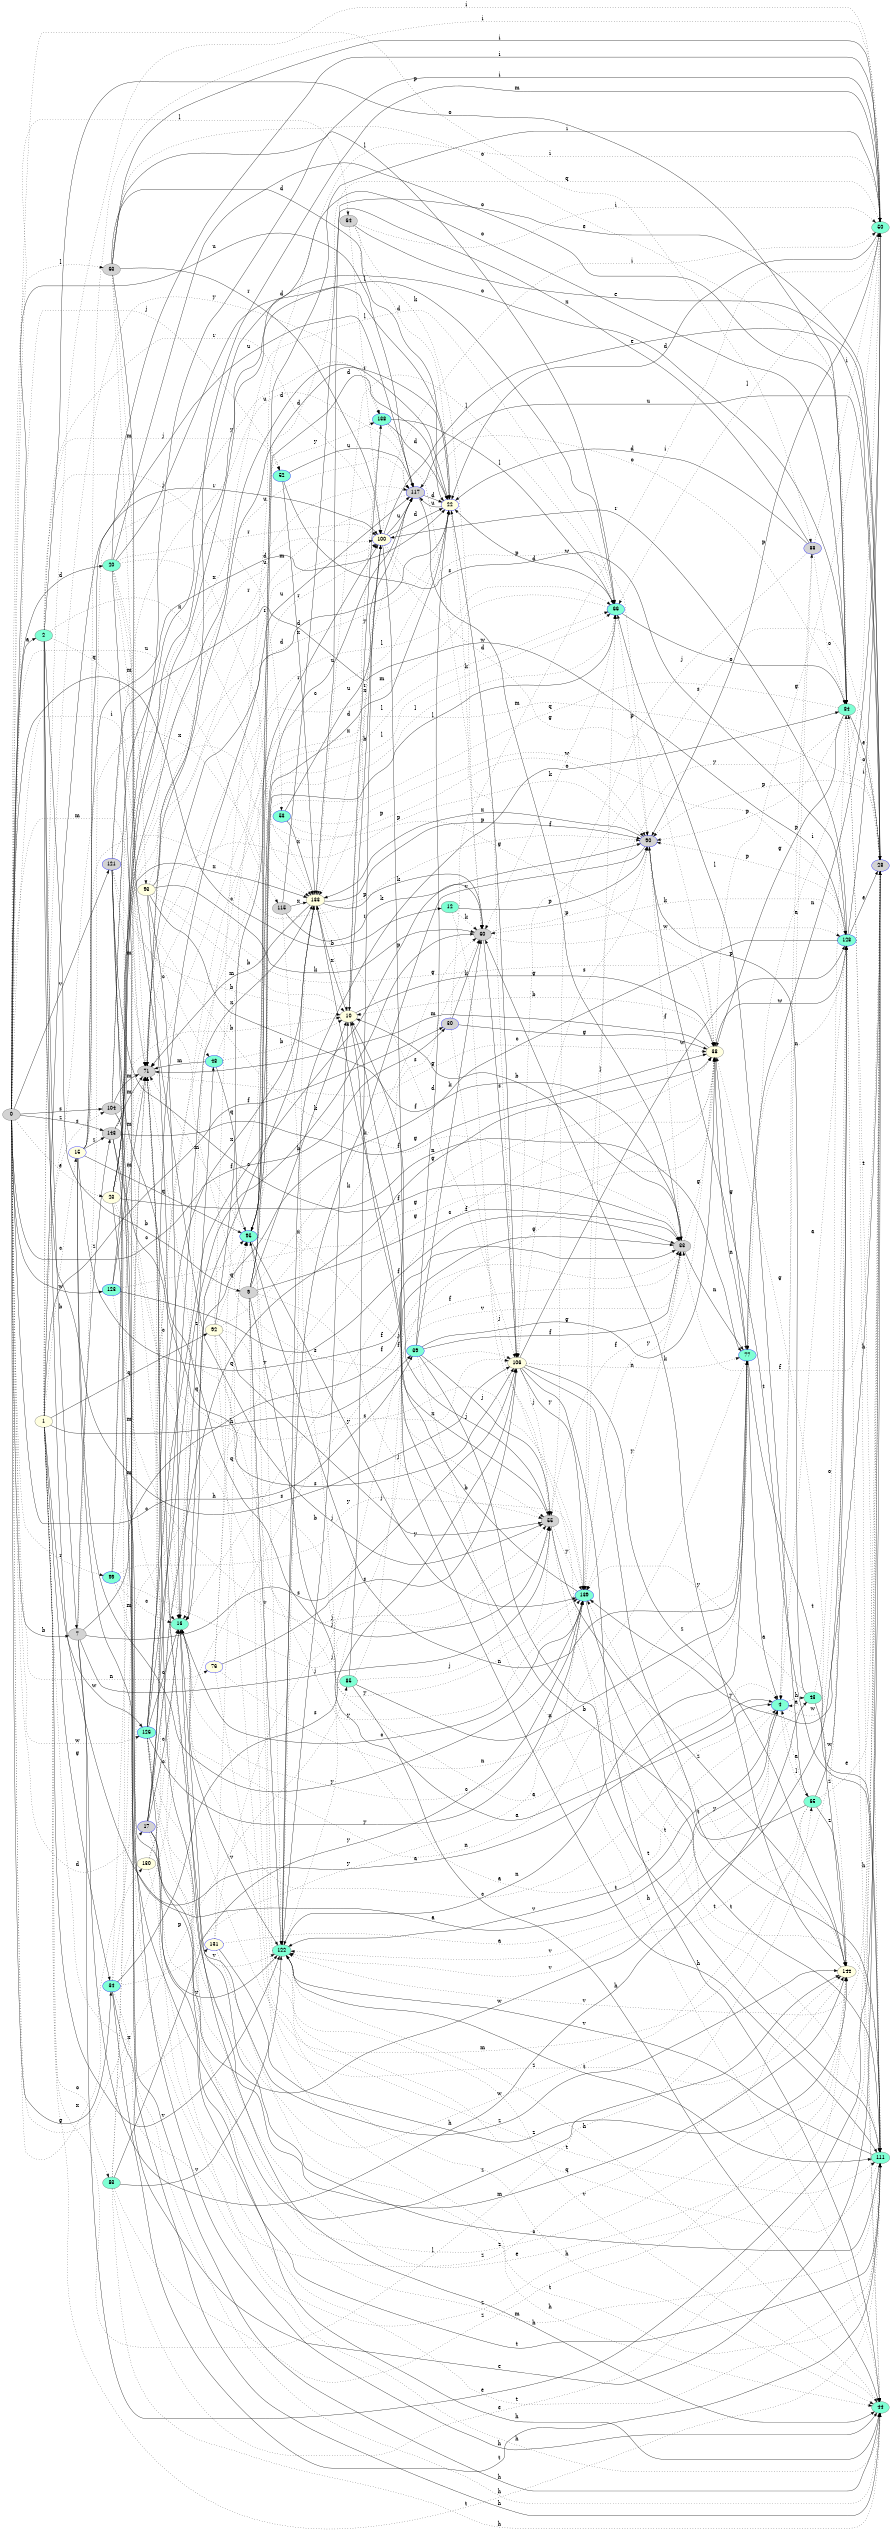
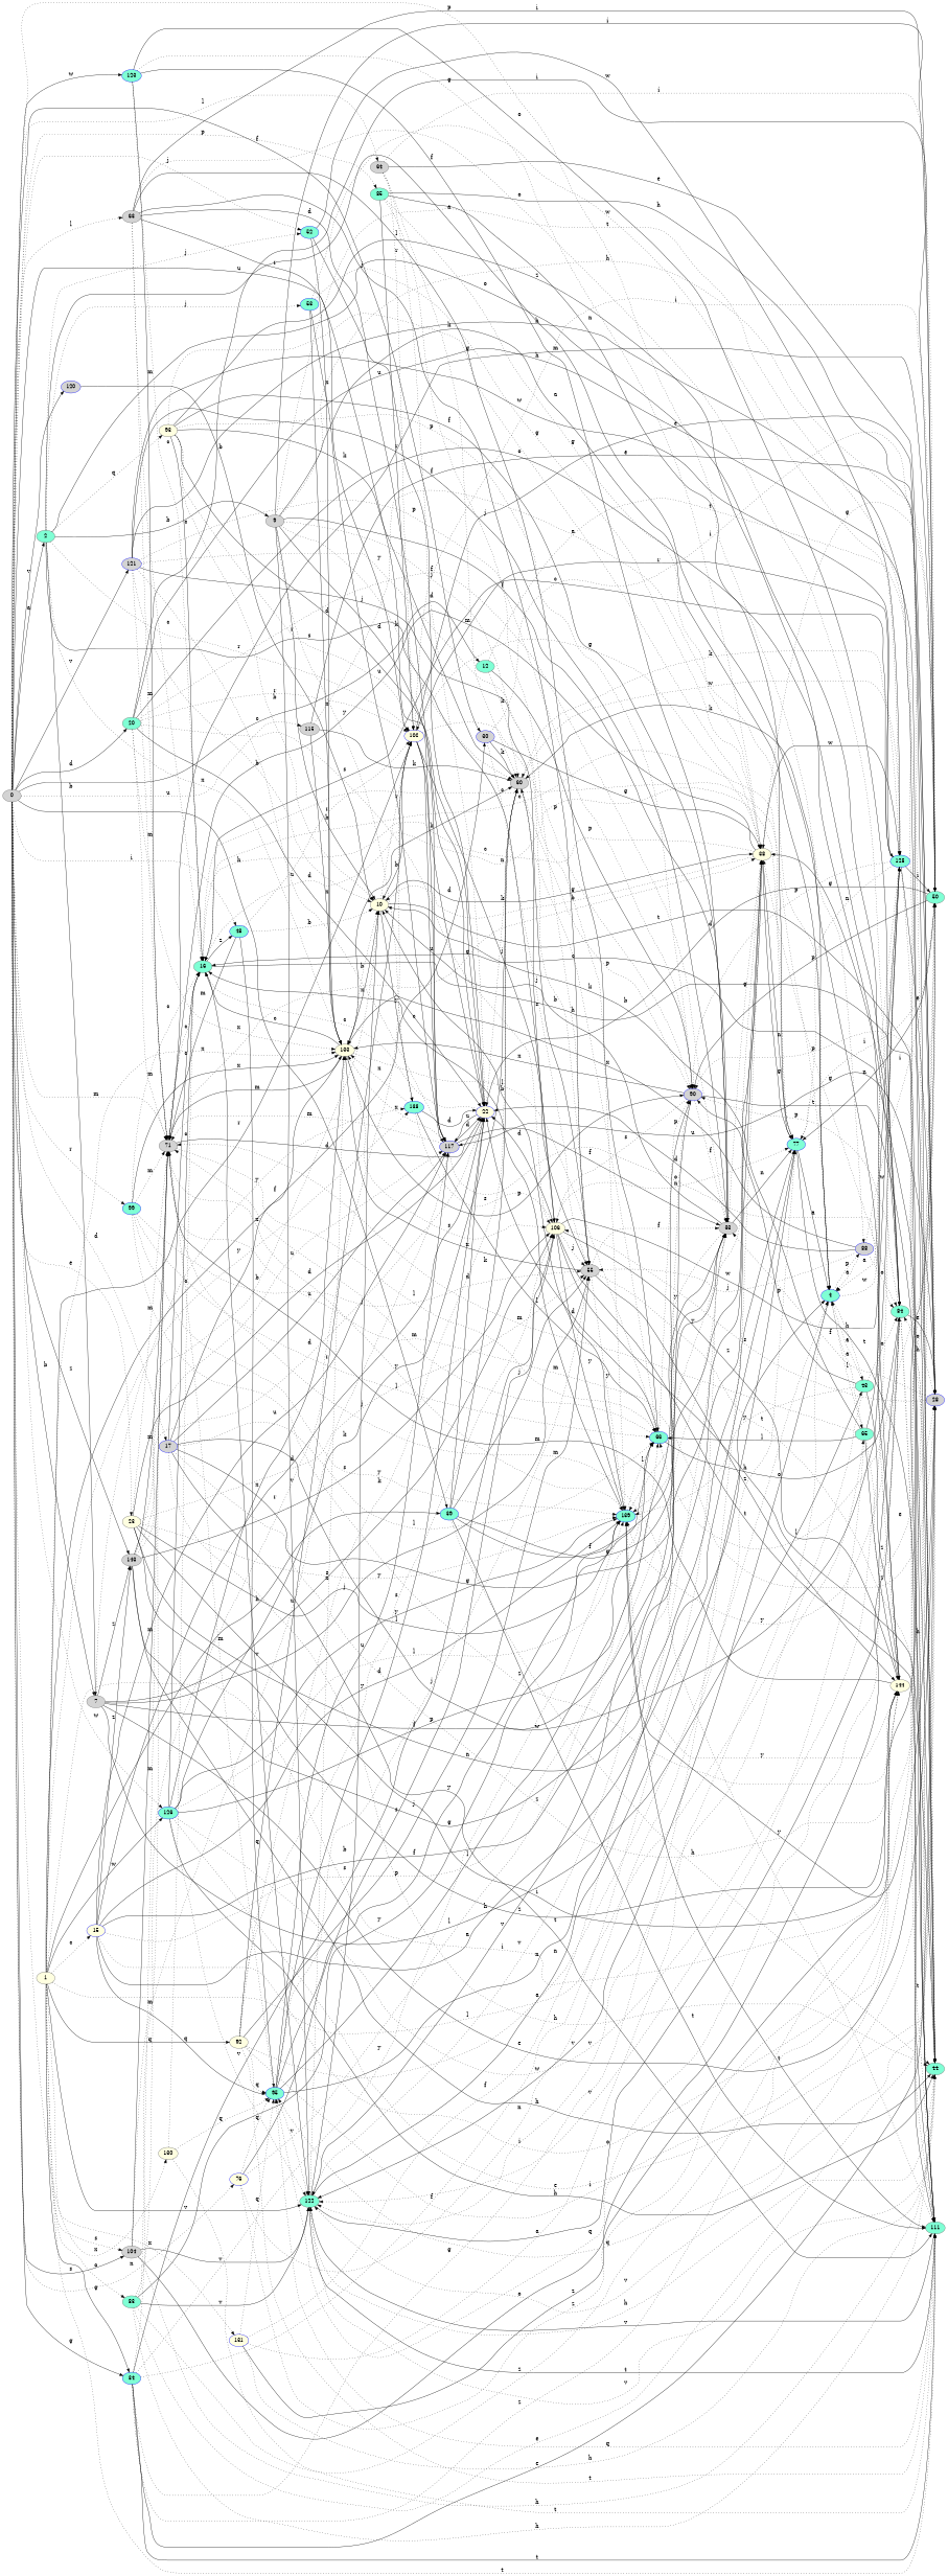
  strict digraph {
    rankdir=LR
    node [color=gray40 fillcolor=aquamarine style=filled]
    edge [style=dotted]
    0 [fillcolor=lightgrey]
    2
    7 [fillcolor=lightgrey]
    12
    17 [color=blue fillcolor=lightgrey]
    20
    23 [fillcolor=lightyellow]
    30 [color=blue fillcolor=lightgrey]
    34 [color=blue]
    39 [color=blue]
    48 [color=blue]
    52 [color=blue]
    63 [fillcolor=lightgrey]
    64 [fillcolor=lightgrey]
    71 [fillcolor=lightgrey]
    76 [color=blue fillcolor=lightyellow]
    85
    88 [color=blue fillcolor=lightgrey]
    99 [color=blue]
    104 [fillcolor=lightgrey]
    115 [fillcolor=lightgrey]
    117 [color=blue fillcolor=lightgrey]
+   120 [color=blue fillcolor=lightgrey]
    121 [color=blue fillcolor=lightgrey]
    123 [color=blue]
    126 [color=blue]
    130 [fillcolor=lightyellow]
    143 [fillcolor=lightgrey]
    100 [color=blue fillcolor=lightyellow]
    133 [fillcolor=lightyellow]
    4 [color=blue]
    9 [fillcolor=lightgrey]
    53 [color=blue]
    84
    93 [fillcolor=lightyellow]
    106 [fillcolor=lightyellow]
    138 [color=blue]
    43
    28 [color=blue fillcolor=lightgrey]
    33 [fillcolor=lightgrey]
    55 [fillcolor=lightgrey]
    111
    60 [fillcolor=lightgrey]
    90 [color=blue fillcolor=lightgrey]
    16
    128 [color=blue]
    44
    38 [fillcolor=lightyellow]
    66 [color=blue]
    144 [fillcolor=lightyellow]
    50
    22 [color=blue fillcolor=lightyellow]
    139 [color=blue]
    77 [color=blue]
    10 [fillcolor=lightyellow]
    95 [color=blue]
    122
    1 [fillcolor=lightyellow]
    15 [color=blue fillcolor=lightyellow]
    65
    83
    92 [fillcolor=lightyellow]
    131 [color=blue fillcolor=lightyellow]
    0 -> 2 [label=a style=solid]
    0 -> 7 [label=b style=solid]
    0 -> 12 [label=c style=solid]
    0 -> 17 [label=d]
    0 -> 20 [label=d style=solid]
    0 -> 23 [label=e]
    0 -> 30 [label=f style=solid]
    0 -> 34 [label=g style=solid]
    0 -> 39 [label=h style=solid]
    0 -> 48 [label=i]
    0 -> 52 [label=j]
    0 -> 63 [label=l]
    0 -> 64 [label=l]
    0 -> 71 [label=m]
    0 -> 76 [label=n]
    0 -> 85 [label=p]
    0 -> 88 [label=p]
    0 -> 99 [label=r]
    0 -> 104 [label=s style=solid]
    0 -> 115 [label=u]
    0 -> 117 [label=u style=solid]
+   0 -> 120 [label=v style=solid]
    0 -> 121 [label=v style=solid]
    0 -> 123 [label=w style=solid]
    0 -> 126 [label=w]
    0 -> 130 [label=x]
    0 -> 143 [label=z style=solid]
    2 -> 7 [label=b style=solid]
    2 -> 52 [label=j]
    2 -> 100 [label=r]
    2 -> 133 [label=x]
    2 -> 4 [label=a style=solid]
    2 -> 9 [label=b style=solid]
    2 -> 53 [label=j]
    2 -> 84 [label=o style=solid]
    2 -> 93 [label=q]
    2 -> 106 [label=s style=solid]
    7 -> 143 [label=z style=solid]
    7 -> 106 [label=s style=solid]
    7 -> 138 [label=y]
    7 -> 43 [label=h style=solid]
    7 -> 28 [label=e style=solid]
    7 -> 33 [label=f style=solid]
    7 -> 55 [label=j style=solid]
    12 -> 111 [label=t]
    12 -> 60 [label=k]
    12 -> 90 [label=p style=solid]
    17 -> 117 [label=u style=solid]
    17 -> 133 [label=x style=solid]
    17 -> 111 [label=t style=solid]
    17 -> 16 [label=c style=solid]
    17 -> 128 [label=w style=solid]
    17 -> 44 [label=h]
    17 -> 38 [label=g style=solid]
    17 -> 66 [label=l]
    17 -> 144 [label=z]
    20 -> 71 [label=m]
    20 -> 100 [label=r]
    20 -> 133 [label=x]
    20 -> 84 [label=o style=solid]
    20 -> 106 [label=s]
    20 -> 33 [label=f]
    20 -> 44 [label=h style=solid]
    20 -> 50 [label=i style=solid]
    20 -> 22 [label=d style=solid]
    23 -> 71 [label=m]
    23 -> 55 [label=j]
    23 -> 66 [label=l style=solid]
    23 -> 144 [label=z style=solid]
    23 -> 50 [label=i style=solid]
    23 -> 22 [label=d style=solid]
    23 -> 139 [label=y]
    23 -> 77 [label=n style=solid]
    30 -> 55 [label=j]
    30 -> 60 [label=k style=solid]
    30 -> 38 [label=g style=solid]
    30 -> 50 [label=i]
    34 -> 71 [label=m]
    34 -> 106 [label=s style=solid]
    34 -> 28 [label=e style=solid]
    34 -> 33 [label=f]
    34 -> 111 [label=t style=solid]
    34 -> 38 [label=g]
    34 -> 144 [label=z]
    34 -> 139 [label=y]
    39 -> 33 [label=f style=solid]
    39 -> 55 [label=j style=solid]
    39 -> 111 [label=t style=solid]
    39 -> 60 [label=k style=solid]
    39 -> 44 [label=h]
    39 -> 38 [label=g style=solid]
    39 -> 22 [label=d style=solid]
    48 -> 71 [label=m style=solid]
    48 -> 100 [label=r]
    48 -> 10 [label=b]
    48 -> 95 [label=q style=solid]
    52 -> 117 [label=u style=solid]
    52 -> 133 [label=x style=solid]
    52 -> 128 [label=w style=solid]
    63 -> 71 [label=m]
    63 -> 100 [label=r style=solid]
    63 -> 84 [label=o]
    63 -> 55 [label=j style=solid]
    63 -> 16 [label=c]
    63 -> 66 [label=l style=solid]
    63 -> 50 [label=i style=solid]
    63 -> 22 [label=d style=solid]
    64 -> 100 [label=r]
    64 -> 28 [label=e style=solid]
    64 -> 60 [label=k]
    64 -> 50 [label=i]
    64 -> 22 [label=d]
    71 -> 16 [label=c]
    71 -> 38 [label=g]
    71 -> 66 [label=l]
    71 -> 22 [label=d style=solid]
    71 -> 139 [label=y]
    76 -> 106 [label=s style=solid]
    76 -> 66 [label=l]
    76 -> 144 [label=z]
    76 -> 77 [label=n]
    76 -> 95 [label=q]
    85 -> 100 [label=r style=solid]
    85 -> 55 [label=j]
    85 -> 44 [label=h style=solid]
    85 -> 38 [label=g]
    85 -> 77 [label=n style=solid]
    88 -> 133 [label=x style=solid]
    88 -> 4 [label=a]
    88 -> 84 [label=o]
    88 -> 55 [label=j]
    88 -> 50 [label=i]
    88 -> 22 [label=d style=solid]
    99 -> 71 [label=m]
    99 -> 133 [label=x style=solid]
    99 -> 55 [label=j]
    99 -> 16 [label=c]
    99 -> 66 [label=l]
    99 -> 144 [label=z]
    99 -> 139 [label=y]
    104 -> 71 [label=m style=solid]
    104 -> 117 [label=u]
    104 -> 84 [label=o style=solid]
    104 -> 44 [label=h]
    104 -> 122 [label=v style=solid]
    115 -> 133 [label=x style=solid]
    115 -> 4 [label=a]
    115 -> 28 [label=e style=solid]
    115 -> 60 [label=k style=solid]
    117 -> 71 [label=m]
    117 -> 133 [label=x]
    117 -> 84 [label=o]
    117 -> 33 [label=f style=solid]
    117 -> 22 [label=d style=solid]
+   120 -> 10 [label=b style=solid]
    121 -> 71 [label=m]
    121 -> 117 [label=u]
    121 -> 33 [label=f style=solid]
    121 -> 55 [label=j style=solid]
    121 -> 90 [label=p]
    121 -> 128 [label=w style=solid]
    121 -> 44 [label=h style=solid]
    121 -> 139 [label=y]
    121 -> 10 [label=b]
    123 -> 71 [label=m style=solid]
    123 -> 84 [label=o style=solid]
    123 -> 33 [label=f style=solid]
    123 -> 16 [label=c]
    123 -> 38 [label=g]
    126 -> 133 [label=x style=solid]
    126 -> 28 [label=e]
    126 -> 60 [label=k style=solid]
    126 -> 90 [label=p style=solid]
    126 -> 16 [label=c style=solid]
    126 -> 128 [label=w]
    126 -> 44 [label=h style=solid]
    126 -> 66 [label=l]
    126 -> 139 [label=y style=solid]
    126 -> 122 [label=v]
    130 -> 111 [label=t]
    130 -> 16 [label=c]
    130 -> 95 [label=q]
    143 -> 71 [label=m style=solid]
    143 -> 117 [label=u]
    143 -> 106 [label=s style=solid]
    143 -> 44 [label=h style=solid]
    143 -> 38 [label=g style=solid]
    143 -> 22 [label=d]
    143 -> 10 [label=b]
    100 -> 117 [label=u style=solid]
    100 -> 28 [label=e style=solid]
    100 -> 55 [label=j style=solid]
    100 -> 90 [label=p]
    100 -> 38 [label=g]
    100 -> 50 [label=i]
    100 -> 22 [label=d style=solid]
    100 -> 10 [label=b style=solid]
    133 -> 71 [label=m style=solid]
    133 -> 106 [label=s]
    133 -> 60 [label=k style=solid]
    133 -> 90 [label=p style=solid]
    133 -> 16 [label=c style=solid]
    133 -> 66 [label=l]
    133 -> 10 [label=b]
    4 -> 88 [label=p]
    4 -> 43 [label=h]
    4 -> 16 [label=c]
    4 -> 128 [label=w]
    4 -> 122 [label=v style=solid]
    4 -> 65 [label=l]
    9 -> 4 [label=a style=solid]
    9 -> 138 [label=y]
    9 -> 33 [label=f style=solid]
    9 -> 55 [label=j]
    9 -> 111 [label=t]
    9 -> 60 [label=k]
    9 -> 44 [label=h]
    9 -> 50 [label=i style=solid]
    9 -> 22 [label=d style=solid]
    9 -> 10 [label=b style=solid]
    9 -> 122 [label=v style=solid]
    53 -> 117 [label=u style=solid]
    53 -> 133 [label=x style=solid]
    53 -> 128 [label=w]
    53 -> 38 [label=g]
    84 -> 28 [label=e style=solid]
    84 -> 111 [label=t]
    84 -> 90 [label=p]
    84 -> 44 [label=h]
    84 -> 38 [label=g style=solid]
    84 -> 139 [label=y]
    84 -> 95 [label=q]
    93 -> 100 [label=r]
    93 -> 33 [label=f style=solid]
    93 -> 60 [label=k style=solid]
    93 -> 90 [label=p]
    93 -> 16 [label=c style=solid]
    93 -> 38 [label=g]
    93 -> 144 [label=z style=solid]
    93 -> 22 [label=d style=solid]
    93 -> 10 [label=b]
    106 -> 55 [label=j]
    106 -> 111 [label=t style=solid]
    106 -> 128 [label=w style=solid]
    106 -> 44 [label=h style=solid]
    106 -> 144 [label=z style=solid]
    106 -> 22 [label=d style=solid]
    106 -> 139 [label=y style=solid]
    106 -> 77 [label=n]
    138 -> 133 [label=x]
    138 -> 106 [label=s]
    138 -> 66 [label=l style=solid]
    138 -> 22 [label=d style=solid]
    43 -> 4 [label=a]
    43 -> 84 [label=o]
    43 -> 90 [label=p style=solid]
    43 -> 144 [label=z style=solid]
    43 -> 139 [label=y]
    43 -> 122 [label=v]
    28 -> 71 [label=m]
    28 -> 117 [label=u style=solid]
    28 -> 84 [label=o]
    28 -> 106 [label=s]
    28 -> 33 [label=f]
    28 -> 90 [label=p]
    28 -> 139 [label=y style=solid]
    28 -> 122 [label=v]
    33 -> 38 [label=g]
    33 -> 139 [label=y]
    33 -> 77 [label=n style=solid]
    33 -> 10 [label=b style=solid]
    33 -> 122 [label=v]
    55 -> 133 [label=x style=solid]
    55 -> 33 [label=f]
    55 -> 111 [label=t]
    55 -> 144 [label=z style=solid]
    55 -> 139 [label=y]
    111 -> 71 [label=m]
    111 -> 16 [label=c style=solid]
    111 -> 95 [label=q]
    111 -> 122 [label=v style=solid]
    60 -> 106 [label=s style=solid]
    60 -> 90 [label=p]
    60 -> 128 [label=w]
    90 -> 133 [label=x style=solid]
    90 -> 106 [label=s]
    90 -> 33 [label=f]
    90 -> 111 [label=t style=solid]
    90 -> 122 [label=v style=solid]
    16 -> 48 [label=z style=solid]
    16 -> 44 [label=h style=solid]
    16 -> 77 [label=n]
    16 -> 122 [label=v style=solid]
    128 -> 100 [label=r style=solid]
    128 -> 4 [label=a]
    128 -> 28 [label=e style=solid]
    128 -> 60 [label=k]
    128 -> 90 [label=p]
    128 -> 16 [label=c style=solid]
    128 -> 44 [label=h]
    128 -> 50 [label=i style=solid]
    128 -> 77 [label=n]
    44 -> 122 [label=v]
    38 -> 71 [label=m style=solid]
    38 -> 16 [label=c]
    38 -> 128 [label=w style=solid]
    38 -> 139 [label=y]
    38 -> 77 [label=n style=solid]
    38 -> 10 [label=b]
    66 -> 71 [label=m]
    66 -> 84 [label=o style=solid]
    66 -> 60 [label=k]
    66 -> 90 [label=p]
    66 -> 22 [label=d style=solid]
    144 -> 71 [label=m style=solid]
    144 -> 60 [label=k style=solid]
    144 -> 38 [label=g]
    144 -> 139 [label=y]
    50 -> 71 [label=m style=solid]
    50 -> 90 [label=p style=solid]
    50 -> 38 [label=g]
    50 -> 66 [label=l]
    50 -> 22 [label=d style=solid]
    50 -> 77 [label=n style=solid]
    50 -> 95 [label=q]
    22 -> 117 [label=u style=solid]
    22 -> 60 [label=k]
    22 -> 16 [label=c]
    139 -> 111 [label=t style=solid]
    139 -> 16 [label=c style=solid]
    139 -> 66 [label=l]
    139 -> 10 [label=b style=solid]
    77 -> 4 [label=a style=solid]
    77 -> 111 [label=t style=solid]
    77 -> 16 [label=c]
    77 -> 38 [label=g style=solid]
    77 -> 50 [label=i]
    10 -> 100 [label=r]
    10 -> 133 [label=x style=solid]
    10 -> 138 [label=y style=solid]
    10 -> 111 [label=t style=solid]
    10 -> 38 [label=g style=solid]
    95 -> 71 [label=m]
    95 -> 117 [label=u style=solid]
    95 -> 55 [label=j]
    95 -> 66 [label=l style=solid]
    95 -> 22 [label=d style=solid]
    95 -> 139 [label=y style=solid]
    95 -> 77 [label=n style=solid]
    95 -> 122 [label=v]
    122 -> 133 [label=x]
    122 -> 84 [label=o style=solid]
    122 -> 111 [label=t style=solid]
    122 -> 44 [label=h]
    122 -> 77 [label=n style=solid]
    122 -> 10 [label=b style=solid]
    1 -> 30 [label=f style=solid]
    1 -> 34 [label=g style=solid]
    1 -> 39 [label=h style=solid]
    1 -> 104 [label=s]
    1 -> 126 [label=w style=solid]
    1 -> 100 [label=r style=solid]
    1 -> 133 [label=x]
    1 -> 138 [label=y]
    1 -> 111 [label=t]
    1 -> 50 [label=i]
    1 -> 122 [label=v style=solid]
    1 -> 15 [label=c]
    1 -> 65 [label=l]
    1 -> 83 [label=o]
    1 -> 92 [label=q style=solid]
    1 -> 131 [label=x]
    15 -> 117 [label=u style=solid]
    15 -> 143 [label=z style=solid]
    15 -> 4 [label=a style=solid]
    15 -> 33 [label=f style=solid]
    15 -> 90 [label=p]
    15 -> 50 [label=i]
    15 -> 22 [label=d style=solid]
    15 -> 139 [label=y style=solid]
    15 -> 95 [label=q style=solid]
    65 -> 71 [label=m]
    65 -> 4 [label=a]
    65 -> 28 [label=e]
    65 -> 128 [label=w style=solid]
    65 -> 66 [label=l style=solid]
    65 -> 144 [label=z style=solid]
    65 -> 10 [label=b style=solid]
    65 -> 122 [label=v]
    83 -> 71 [label=m]
    83 -> 100 [label=r]
    83 -> 28 [label=e]
    83 -> 44 [label=h]
    83 -> 144 [label=z]
    83 -> 139 [label=y style=solid]
    83 -> 122 [label=v style=solid]
    92 -> 100 [label=r style=solid]
    92 -> 4 [label=a]
    92 -> 106 [label=s]
    92 -> 55 [label=j style=solid]
    92 -> 111 [label=t]
    92 -> 60 [label=k]
    92 -> 50 [label=i]
    92 -> 95 [label=q]
    131 -> 4 [label=a]
    131 -> 33 [label=f]
    131 -> 44 [label=h]
    131 -> 144 [label=z style=solid]
    131 -> 95 [label=q]
  }
